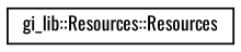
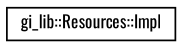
  digraph {
    rankdir=LR
    fontname=Oswald
-   n1 [color=black fillcolor=white fontname=Oswald fontsize=10 height=0.2 label="gi_lib::Resources::Resources" shape=record style=filled width=0.4]
+   n1 [color=black fillcolor=white fontname=Oswald fontsize=10 height=0.2 label="gi_lib::Resources::Impl" shape=record style=filled width=0.4]
  }
